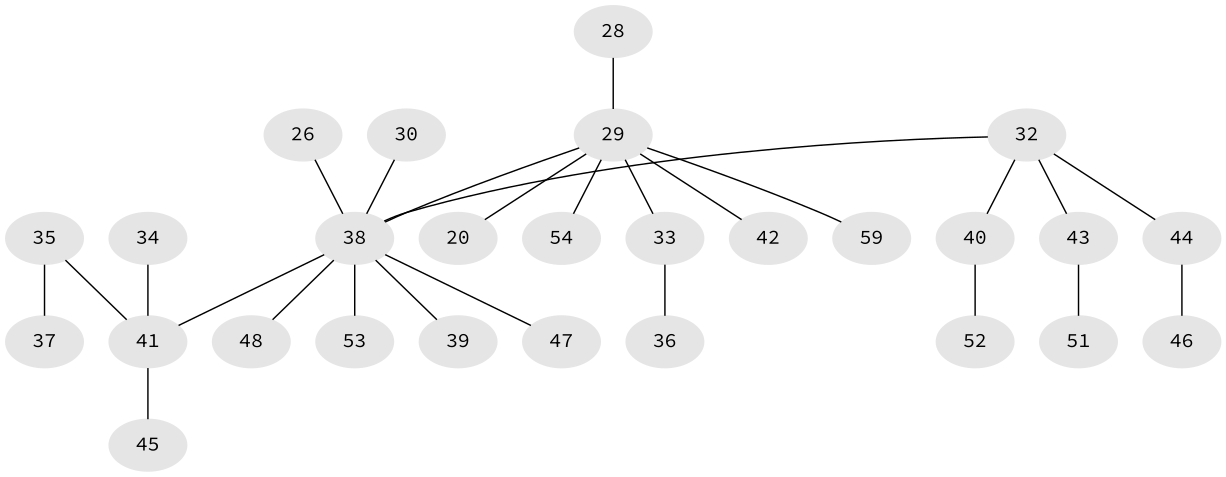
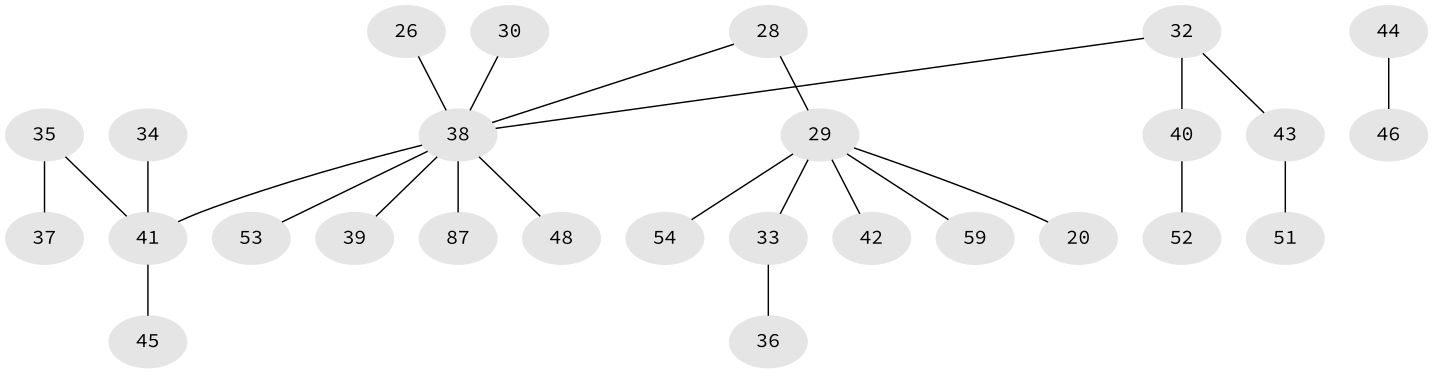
  graph {
    fontname="Source Code Pro"
    node [color=gray90 fontname="Source Code Pro" style=filled]
    edge [fontname="Source Code Pro"]
    26 [super="+21"]
    38 [super="+14+27+18"]
    41 [super="+16"]
    39
-   47
+   47 [label=87]
    48
    53
    29 [super="+23+24"]
    33
    42
    n11 [label=59]
    n12 [label=20]
    54
    28
    36
    30
    32 [super="+25+3+10+15"]
    40
    43
    44
    52
    51
    46
    45
    34
    35 [super="+31"]
    37
    26 -- 38
    38 -- 41
    38 -- 39
    38 -- 47
    38 -- 48
    38 -- 53
    41 -- 45
-   29 -- 38
+   28 -- 38
    29 -- 33
    29 -- 42
    29 -- n11
    29 -- n12
    29 -- 54
    33 -- 36
    28 -- 29
    30 -- 38
    32 -- 38
    32 -- 40
    32 -- 43
-   32 -- 44
    40 -- 52
    43 -- 51
    44 -- 46
    34 -- 41
    35 -- 41
    35 -- 37
  }
